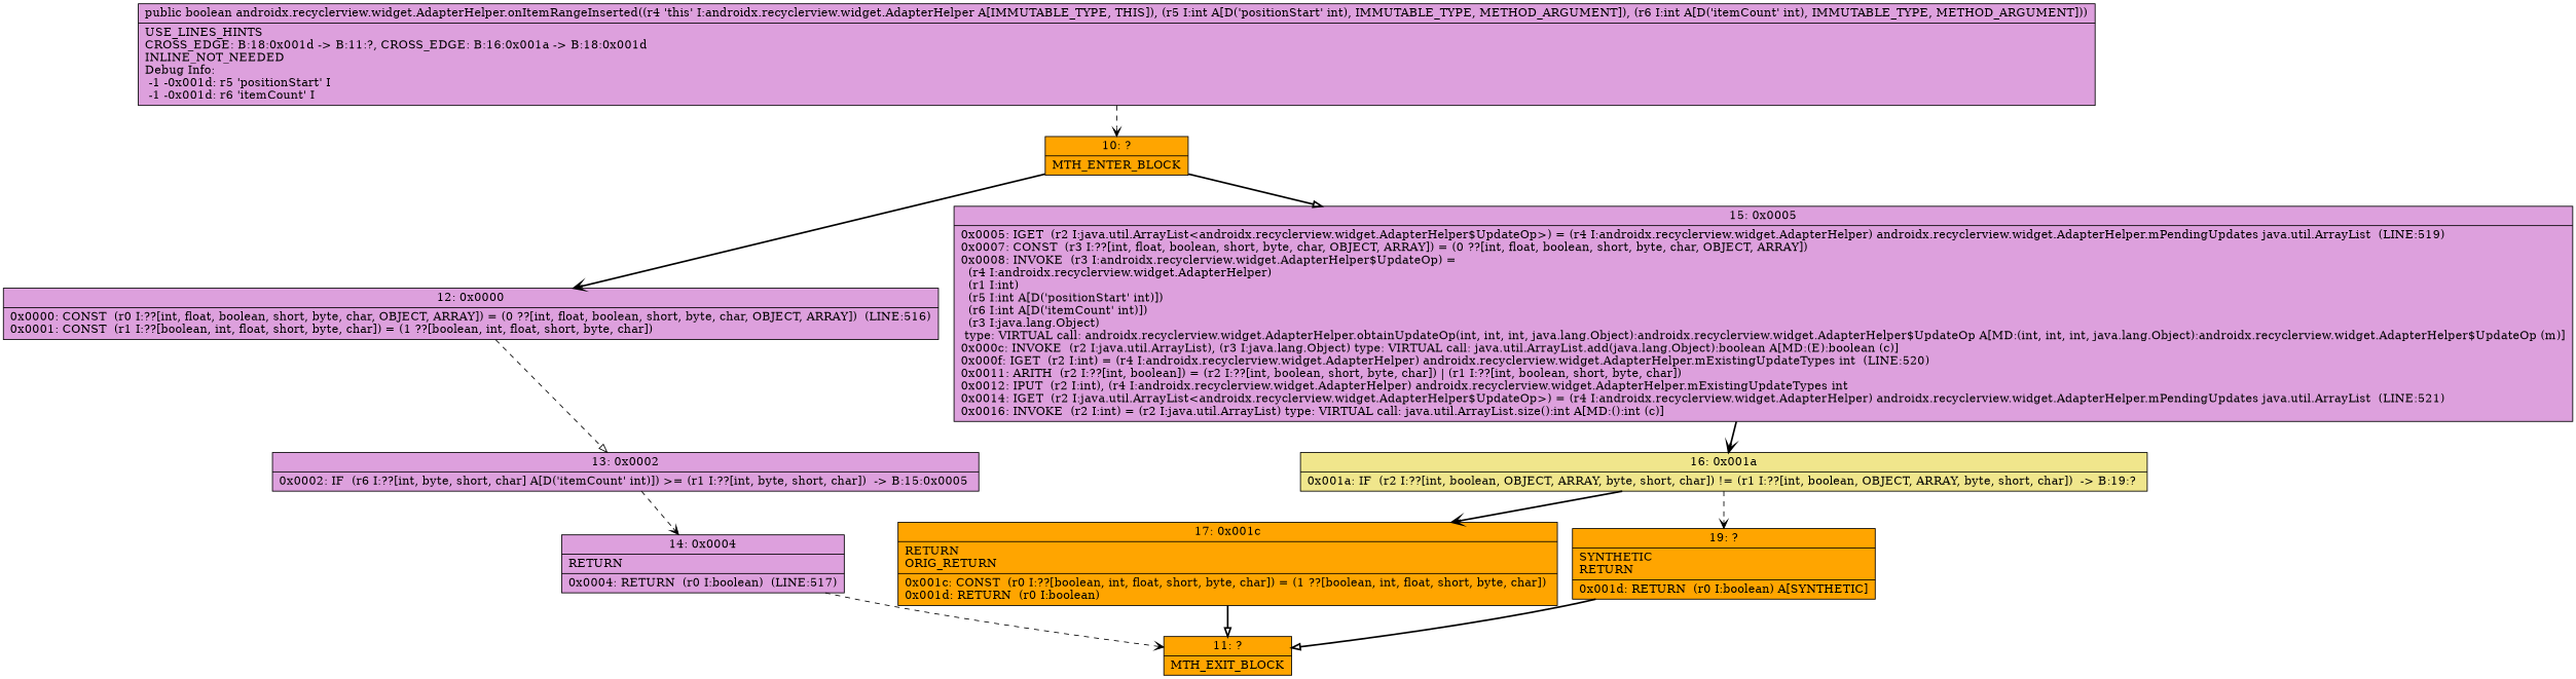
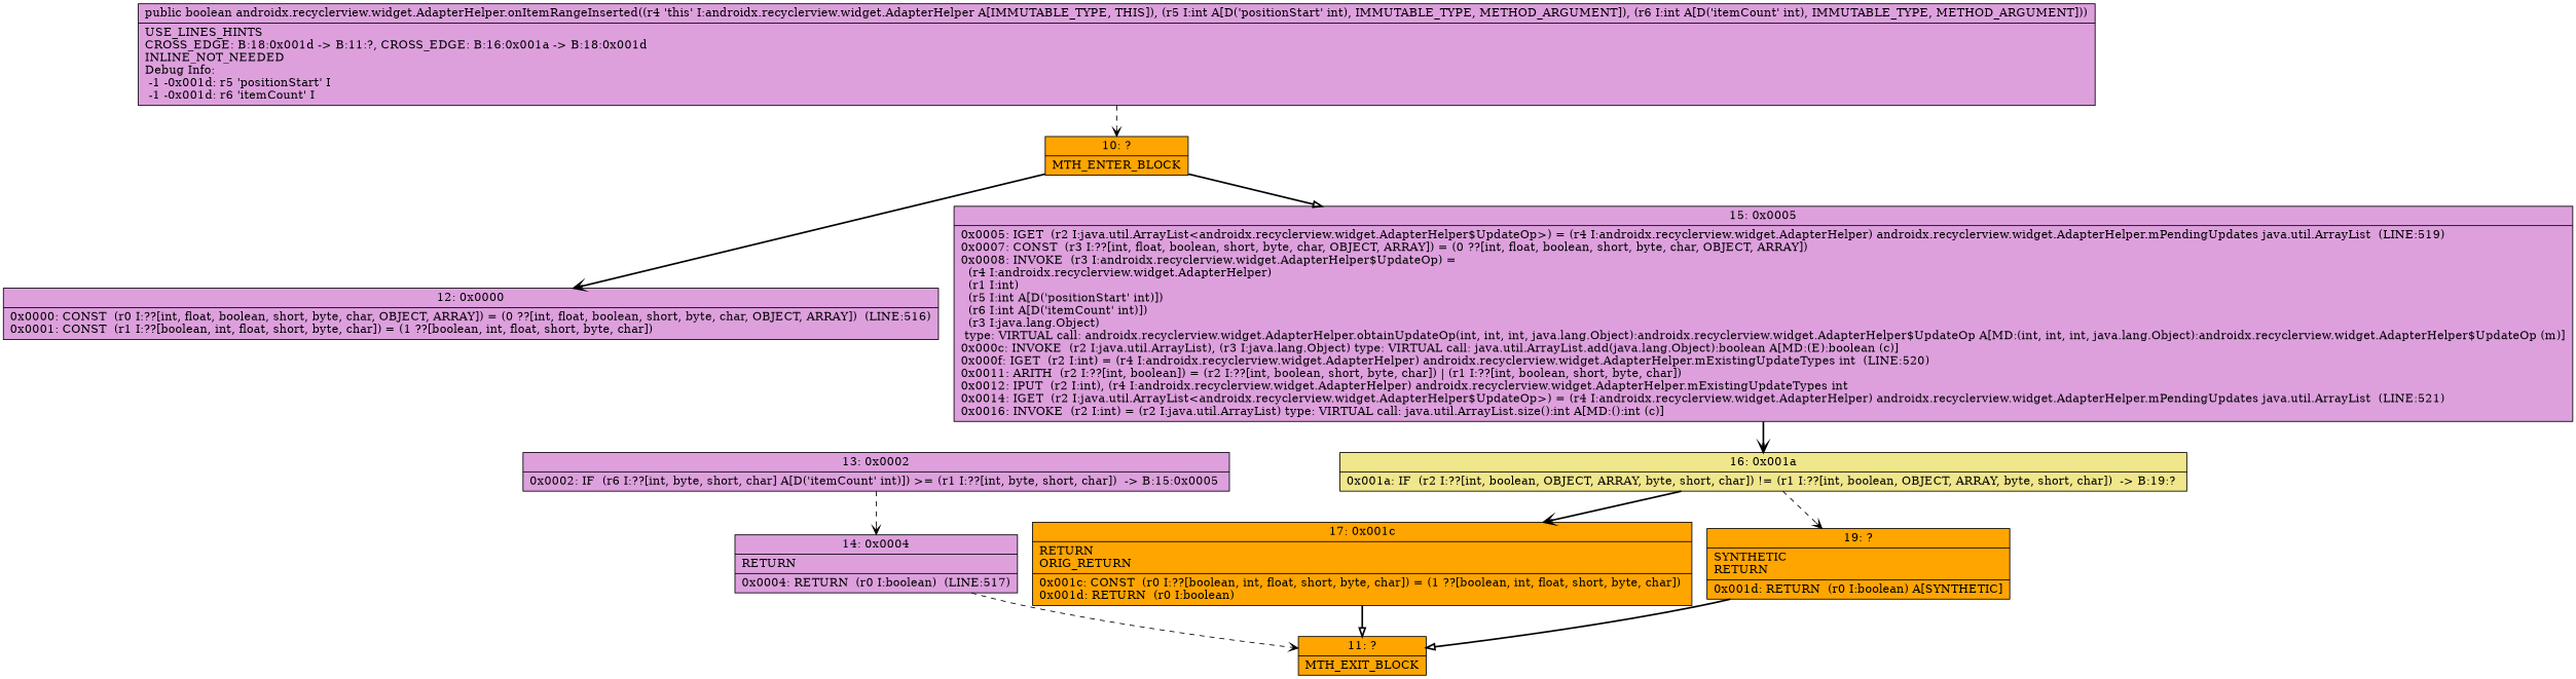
  digraph {
    node [fillcolor=plum shape=record style=filled]
    edge [arrowhead=vee style=bold]
    n1 [fillcolor=orange label="{10\:\ ?|MTH_ENTER_BLOCK\l}"]
    n2 [label="{12\:\ 0x0000|0x0000: CONST  (r0 I:??[int, float, boolean, short, byte, char, OBJECT, ARRAY]) = (0 ??[int, float, boolean, short, byte, char, OBJECT, ARRAY])  (LINE:516)\l0x0001: CONST  (r1 I:??[boolean, int, float, short, byte, char]) = (1 ??[boolean, int, float, short, byte, char]) \l}"]
    n3 [label="{15\:\ 0x0005|0x0005: IGET  (r2 I:java.util.ArrayList\<androidx.recyclerview.widget.AdapterHelper$UpdateOp\>) = (r4 I:androidx.recyclerview.widget.AdapterHelper) androidx.recyclerview.widget.AdapterHelper.mPendingUpdates java.util.ArrayList  (LINE:519)\l0x0007: CONST  (r3 I:??[int, float, boolean, short, byte, char, OBJECT, ARRAY]) = (0 ??[int, float, boolean, short, byte, char, OBJECT, ARRAY]) \l0x0008: INVOKE  (r3 I:androidx.recyclerview.widget.AdapterHelper$UpdateOp) = \l  (r4 I:androidx.recyclerview.widget.AdapterHelper)\l  (r1 I:int)\l  (r5 I:int A[D('positionStart' int)])\l  (r6 I:int A[D('itemCount' int)])\l  (r3 I:java.lang.Object)\l type: VIRTUAL call: androidx.recyclerview.widget.AdapterHelper.obtainUpdateOp(int, int, int, java.lang.Object):androidx.recyclerview.widget.AdapterHelper$UpdateOp A[MD:(int, int, int, java.lang.Object):androidx.recyclerview.widget.AdapterHelper$UpdateOp (m)]\l0x000c: INVOKE  (r2 I:java.util.ArrayList), (r3 I:java.lang.Object) type: VIRTUAL call: java.util.ArrayList.add(java.lang.Object):boolean A[MD:(E):boolean (c)]\l0x000f: IGET  (r2 I:int) = (r4 I:androidx.recyclerview.widget.AdapterHelper) androidx.recyclerview.widget.AdapterHelper.mExistingUpdateTypes int  (LINE:520)\l0x0011: ARITH  (r2 I:??[int, boolean]) = (r2 I:??[int, boolean, short, byte, char]) \| (r1 I:??[int, boolean, short, byte, char]) \l0x0012: IPUT  (r2 I:int), (r4 I:androidx.recyclerview.widget.AdapterHelper) androidx.recyclerview.widget.AdapterHelper.mExistingUpdateTypes int \l0x0014: IGET  (r2 I:java.util.ArrayList\<androidx.recyclerview.widget.AdapterHelper$UpdateOp\>) = (r4 I:androidx.recyclerview.widget.AdapterHelper) androidx.recyclerview.widget.AdapterHelper.mPendingUpdates java.util.ArrayList  (LINE:521)\l0x0016: INVOKE  (r2 I:int) = (r2 I:java.util.ArrayList) type: VIRTUAL call: java.util.ArrayList.size():int A[MD:():int (c)]\l}"]
    n4 [label="{13\:\ 0x0002|0x0002: IF  (r6 I:??[int, byte, short, char] A[D('itemCount' int)]) \>= (r1 I:??[int, byte, short, char])  \-\> B:15:0x0005 \l}"]
    n5 [label="{14\:\ 0x0004|RETURN\l|0x0004: RETURN  (r0 I:boolean)  (LINE:517)\l}"]
    n6 [fillcolor=orange label="{11\:\ ?|MTH_EXIT_BLOCK\l}"]
    n7 [fillcolor=khaki label="{16\:\ 0x001a|0x001a: IF  (r2 I:??[int, boolean, OBJECT, ARRAY, byte, short, char]) != (r1 I:??[int, boolean, OBJECT, ARRAY, byte, short, char])  \-\> B:19:? \l}"]
    n8 [fillcolor=orange label="{17\:\ 0x001c|RETURN\lORIG_RETURN\l|0x001c: CONST  (r0 I:??[boolean, int, float, short, byte, char]) = (1 ??[boolean, int, float, short, byte, char]) \l0x001d: RETURN  (r0 I:boolean) \l}"]
    n9 [fillcolor=orange label="{19\:\ ?|SYNTHETIC\lRETURN\l|0x001d: RETURN  (r0 I:boolean) A[SYNTHETIC]\l}"]
    n10 [label="{public boolean androidx.recyclerview.widget.AdapterHelper.onItemRangeInserted((r4 'this' I:androidx.recyclerview.widget.AdapterHelper A[IMMUTABLE_TYPE, THIS]), (r5 I:int A[D('positionStart' int), IMMUTABLE_TYPE, METHOD_ARGUMENT]), (r6 I:int A[D('itemCount' int), IMMUTABLE_TYPE, METHOD_ARGUMENT]))  | USE_LINES_HINTS\lCROSS_EDGE: B:18:0x001d \-\> B:11:?, CROSS_EDGE: B:16:0x001a \-\> B:18:0x001d\lINLINE_NOT_NEEDED\lDebug Info:\l  \-1 \-0x001d: r5 'positionStart' I\l  \-1 \-0x001d: r6 'itemCount' I\l}"]
    n1 -> n2
    n1 -> n3 [arrowhead=onormal]
-   n2 -> n4 [arrowhead=onormal style=dashed]
    n3 -> n7
    n4 -> n5 [style=dashed]
    n5 -> n6 [style=dashed]
    n7 -> n8
    n7 -> n9 [style=dashed]
    n8 -> n6 [arrowhead=onormal]
    n9 -> n6 [arrowhead=onormal]
    n10 -> n1 [style=dashed]
  }
